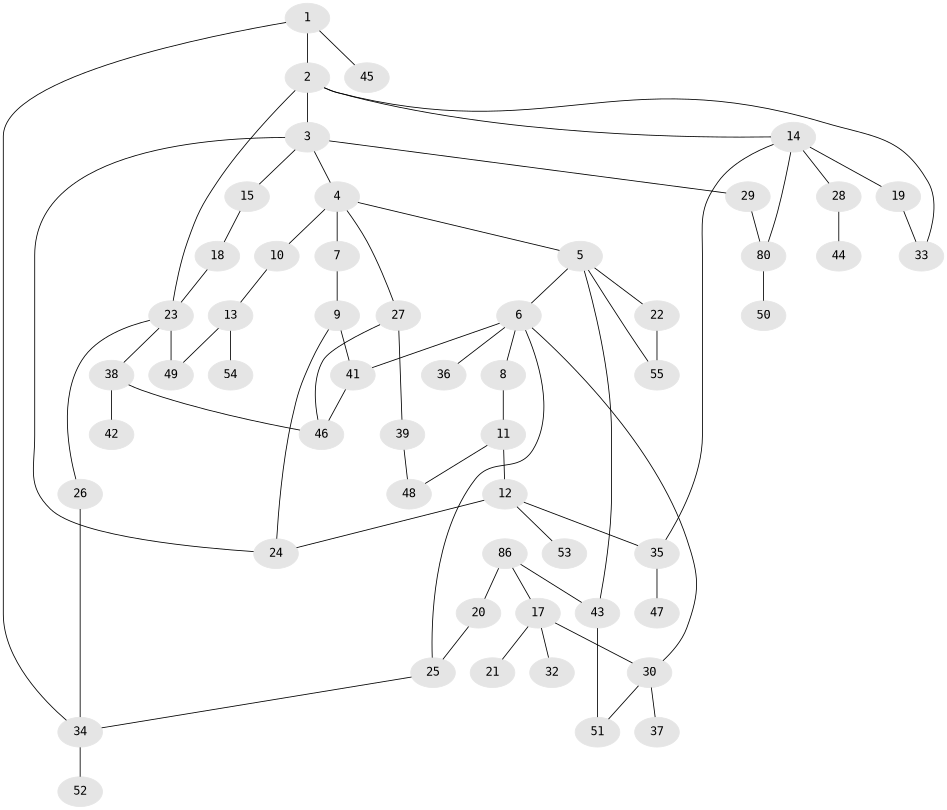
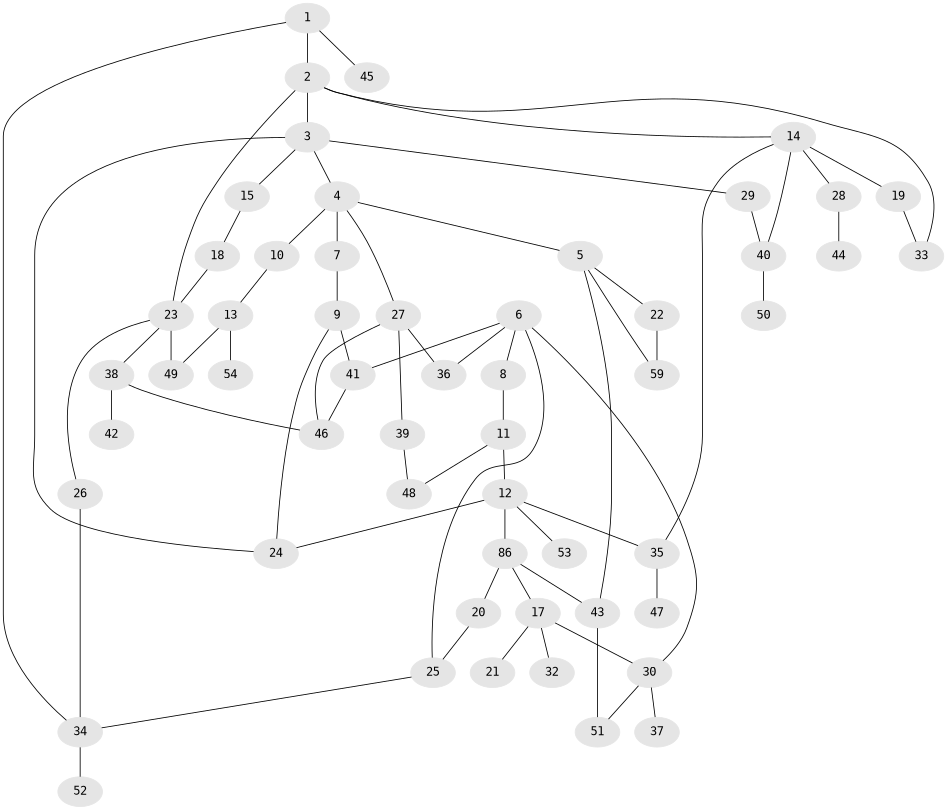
  graph {
    fontname="DejaVu Sans Mono"
    node [color=gray90 fontname="DejaVu Sans Mono" style=filled]
    edge [fontname="DejaVu Sans Mono"]
    1
    2
    34
    45
    3
    14
    23
    33
    52
    4
    15
    24
    29
    35
    19
    28
-   40 [label=80]
+   40
    49
    26
    38
    5
    7
    10
    27
    18
    6
    22
-   55
+   55 [label=59]
    43
    9
    13
    36
    39
    46
    8
    25
    30
    41
    11
    37
    51
    12
    48
    54
    n45 [label=86]
    53
    17
    20
    47
    44
    50
    21
    32
    42
    1 -- 2
    1 -- 34
    1 -- 45
    2 -- 3
    2 -- 14
    2 -- 23
    2 -- 33
    34 -- 52
    3 -- 4
    3 -- 15
    3 -- 24
    3 -- 29
    14 -- 35
    14 -- 19
    14 -- 28
    14 -- 40
    23 -- 49
    23 -- 26
    23 -- 38
    4 -- 5
    4 -- 7
    4 -- 10
    4 -- 27
    15 -- 18
    29 -- 40
    35 -- 47
    19 -- 33
    28 -- 44
    40 -- 50
    26 -- 34
    38 -- 46
    38 -- 42
-   5 -- 6
    5 -- 22
    5 -- 55
    5 -- 43
    7 -- 9
    10 -- 13
+   27 -- 36
    27 -- 39
    27 -- 46
    18 -- 23
    6 -- 36
    6 -- 8
    6 -- 25
    6 -- 30
    6 -- 41
    22 -- 55
    43 -- 51
    9 -- 24
    9 -- 41
    13 -- 49
    13 -- 54
    39 -- 48
    8 -- 11
    25 -- 34
    30 -- 37
    30 -- 51
    41 -- 46
    11 -- 12
    11 -- 48
    12 -- 24
    12 -- 35
+   12 -- n45
    12 -- 53
    n45 -- 43
    n45 -- 17
    n45 -- 20
    17 -- 30
    17 -- 21
    17 -- 32
    20 -- 25
  }
